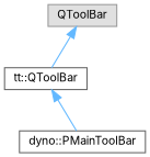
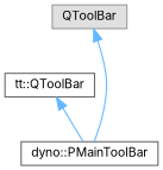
  digraph {
    fontname=Inter
    rankdir=TB
    node [color=grey40 fillcolor=white fontname=Inter fontsize=10 shape=box style=filled]
    edge [color=steelblue1 dir=back fontname=Inter fontsize=10 labelfontname=Helvetica labelfontsize=10 style=solid]
    n1 [color=grey60 fillcolor="#E0E0E0" height=0.2 label=QToolBar width=0.4]
    n2 [height=0.2 label="tt::QToolBar" width=0.4]
    n3 [height=0.2 label="dyno::PMainToolBar" width=0.4]
-   n1 -> n2
+   n1 -> n3
    n2 -> n3
  }
